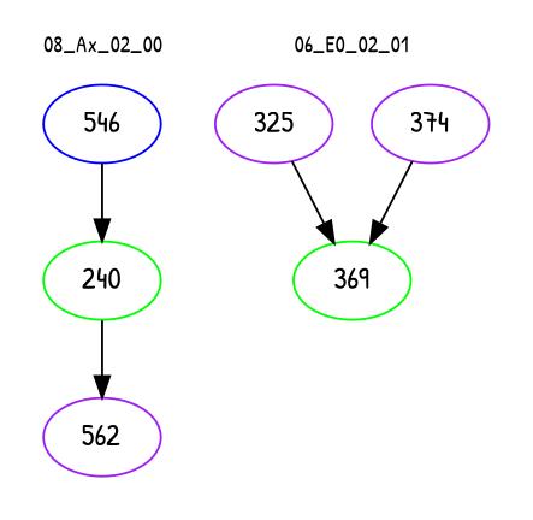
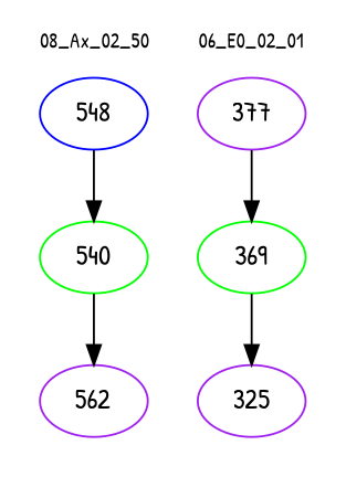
  digraph {
    fontname="Patrick Hand"
    node [color=purple fontname="Patrick Hand"]
    edge [color=black fontname="Patrick Hand"]
-   n1 [color=blue label=546]
-   n2 [color=green label=240]
+   n1 [color=blue label=548]
+   n2 [color=green label=540]
    n3 [label=562]
-   n4 [label=374]
+   n4 [label=377]
    n5 [color=green label=369]
    n6 [label=325]
    subgraph cluster_1 {
      color=white
      fontsize=10
-     label="08_Ax_02_00"
+     label="08_Ax_02_50"
      n1
      n2
      n3
    }
    subgraph cluster_2 {
      color=white
      fontsize=10
      label="06_E0_02_01"
      n4
      n5
      n6
    }
    n1 -> n2
    n2 -> n3
    n4 -> n5
-   n6 -> n5
+   n5 -> n6
  }
